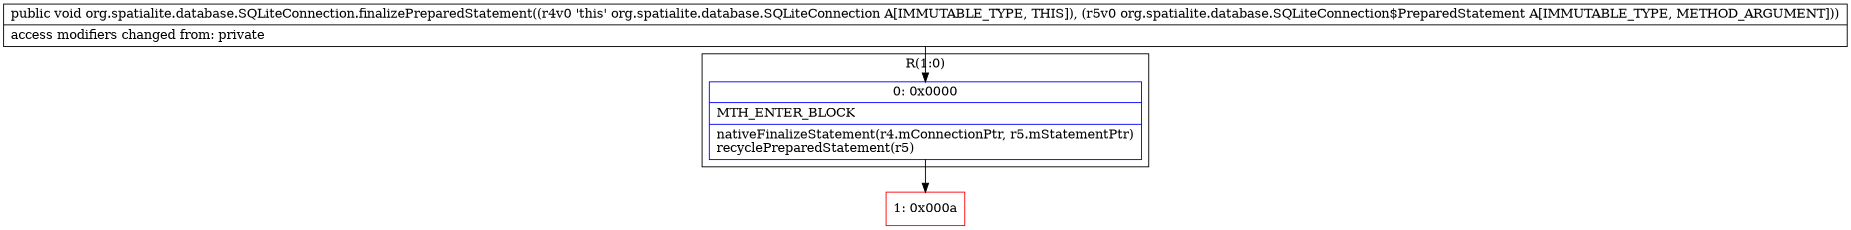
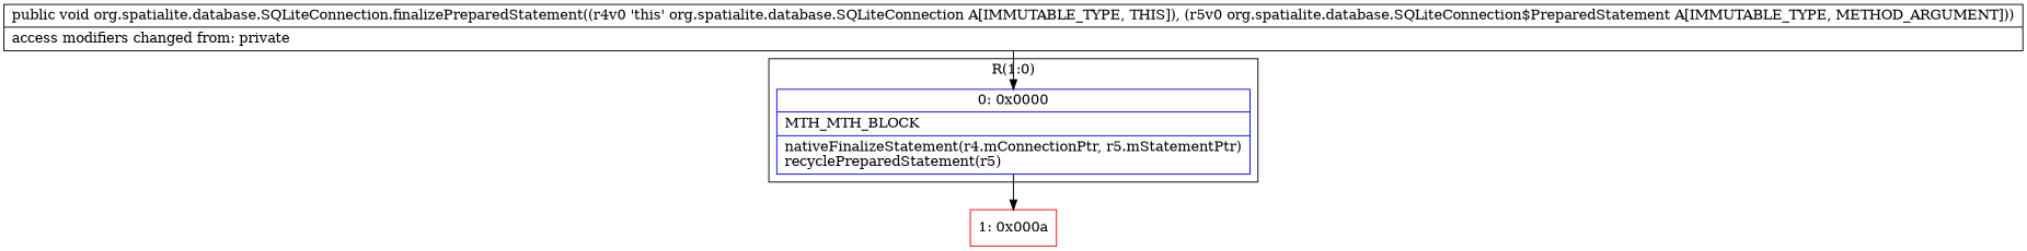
  digraph {
    node [shape=record]
-   n1 [color=blue label="{0\:\ 0x0000|MTH_ENTER_BLOCK\l|nativeFinalizeStatement(r4.mConnectionPtr, r5.mStatementPtr)\lrecyclePreparedStatement(r5)\l}"]
+   n1 [color=blue label="{0\:\ 0x0000|MTH_MTH_BLOCK\l|nativeFinalizeStatement(r4.mConnectionPtr, r5.mStatementPtr)\lrecyclePreparedStatement(r5)\l}"]
    n2 [color=red label="{1\:\ 0x000a}"]
    n3 [label="{public void org.spatialite.database.SQLiteConnection.finalizePreparedStatement((r4v0 'this' org.spatialite.database.SQLiteConnection A[IMMUTABLE_TYPE, THIS]), (r5v0 org.spatialite.database.SQLiteConnection$PreparedStatement A[IMMUTABLE_TYPE, METHOD_ARGUMENT]))  | access modifiers changed from: private\l}"]
    subgraph cluster_1 {
      label="R(1:0)"
      n1
    }
    n1 -> n2
    n3 -> n1
  }
